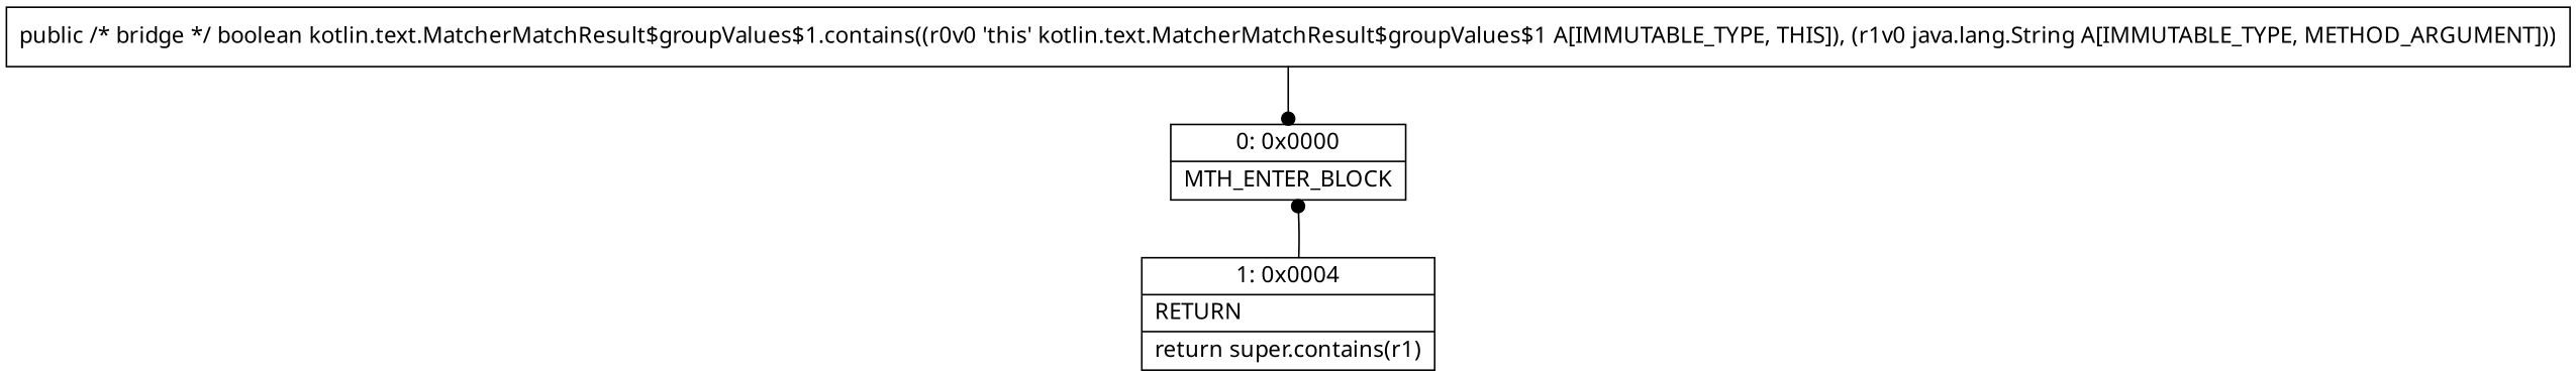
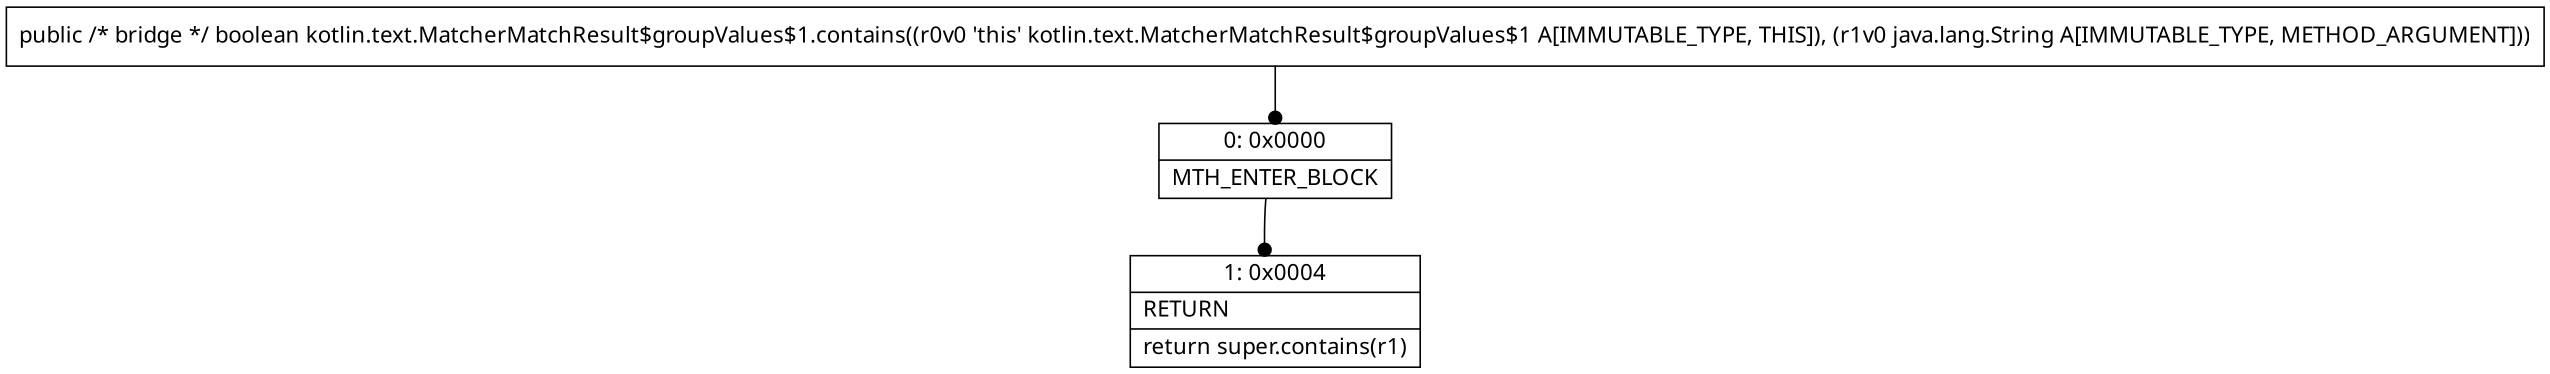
  digraph {
    fontname="Noto Sans"
    node [shape=record fontname="Noto Sans"]
    edge [arrowhead=dot fontname="Noto Sans"]
    n1 [label="{0\:\ 0x0000|MTH_ENTER_BLOCK\l}"]
    n2 [label="{1\:\ 0x0004|RETURN\l|return super.contains(r1)\l}"]
    n3 [label="{public \/* bridge *\/ boolean kotlin.text.MatcherMatchResult$groupValues$1.contains((r0v0 'this' kotlin.text.MatcherMatchResult$groupValues$1 A[IMMUTABLE_TYPE, THIS]), (r1v0 java.lang.String A[IMMUTABLE_TYPE, METHOD_ARGUMENT])) }"]
-   n2 -> n1
+   n1 -> n2
    n3 -> n1
  }
